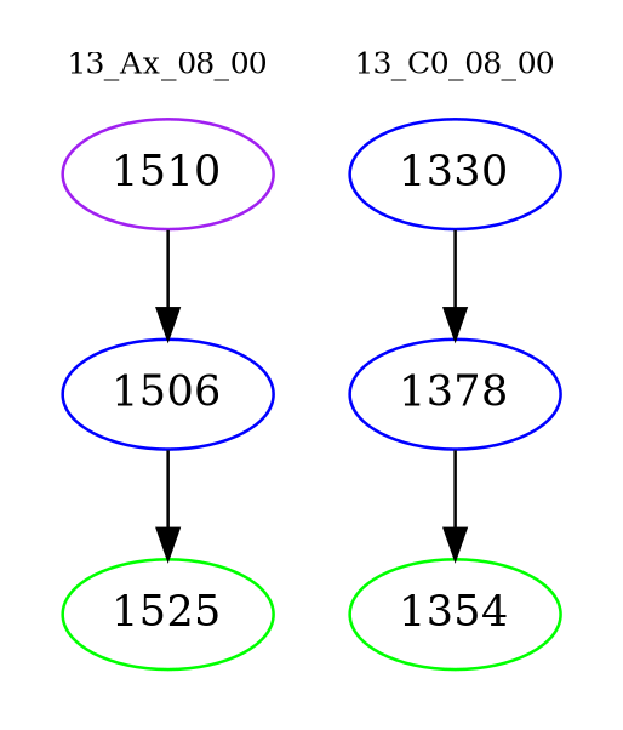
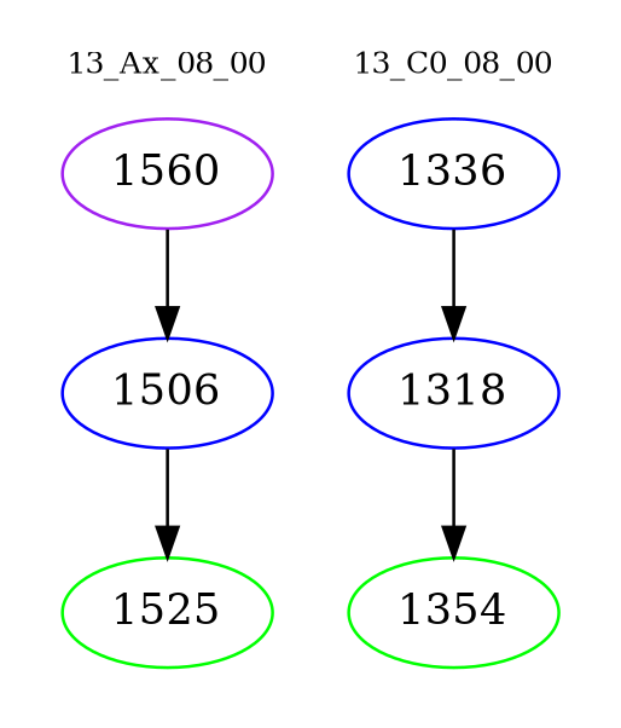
  digraph {
    node [color=blue]
    edge [color=black]
-   n1 [color=purple label=1510]
+   n1 [color=purple label=1560]
    n2 [label=1506]
    n3 [color=green label=1525]
-   n4 [label=1330]
-   n5 [label=1378]
+   n4 [label=1336]
+   n5 [label=1318]
    n6 [color=green label=1354]
    subgraph cluster_1 {
      color=white
      fontsize=10
      label="13_Ax_08_00"
      n1
      n2
      n3
    }
    subgraph cluster_2 {
      color=white
      fontsize=10
      label="13_C0_08_00"
      n4
      n5
      n6
    }
    n1 -> n2
    n2 -> n3
    n4 -> n5
    n5 -> n6
  }
